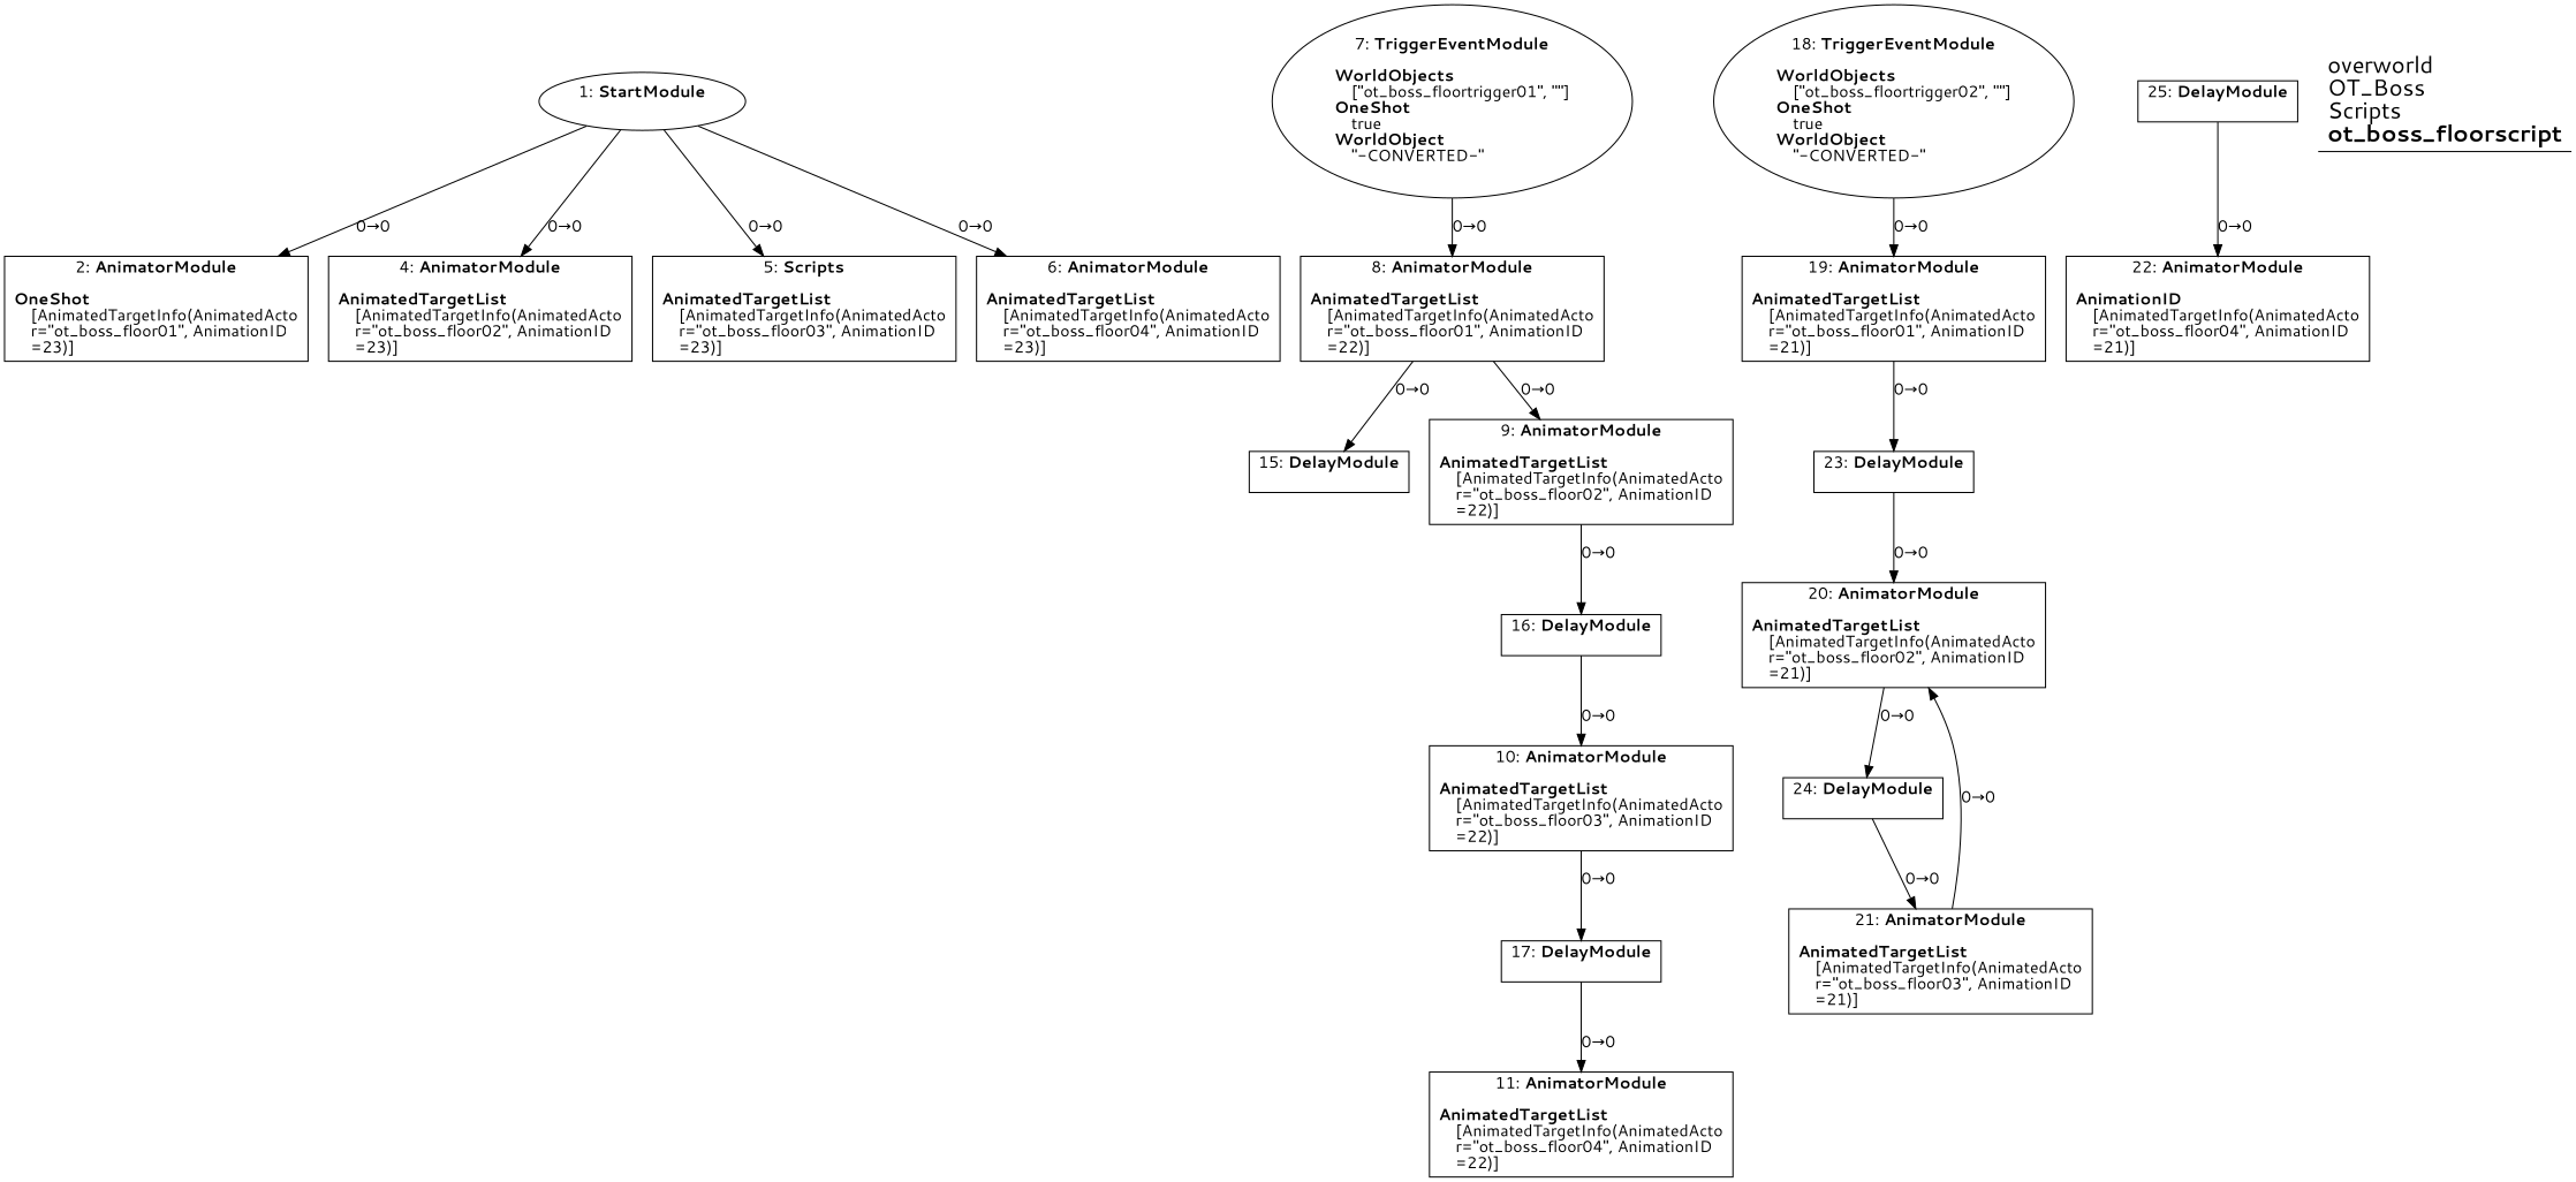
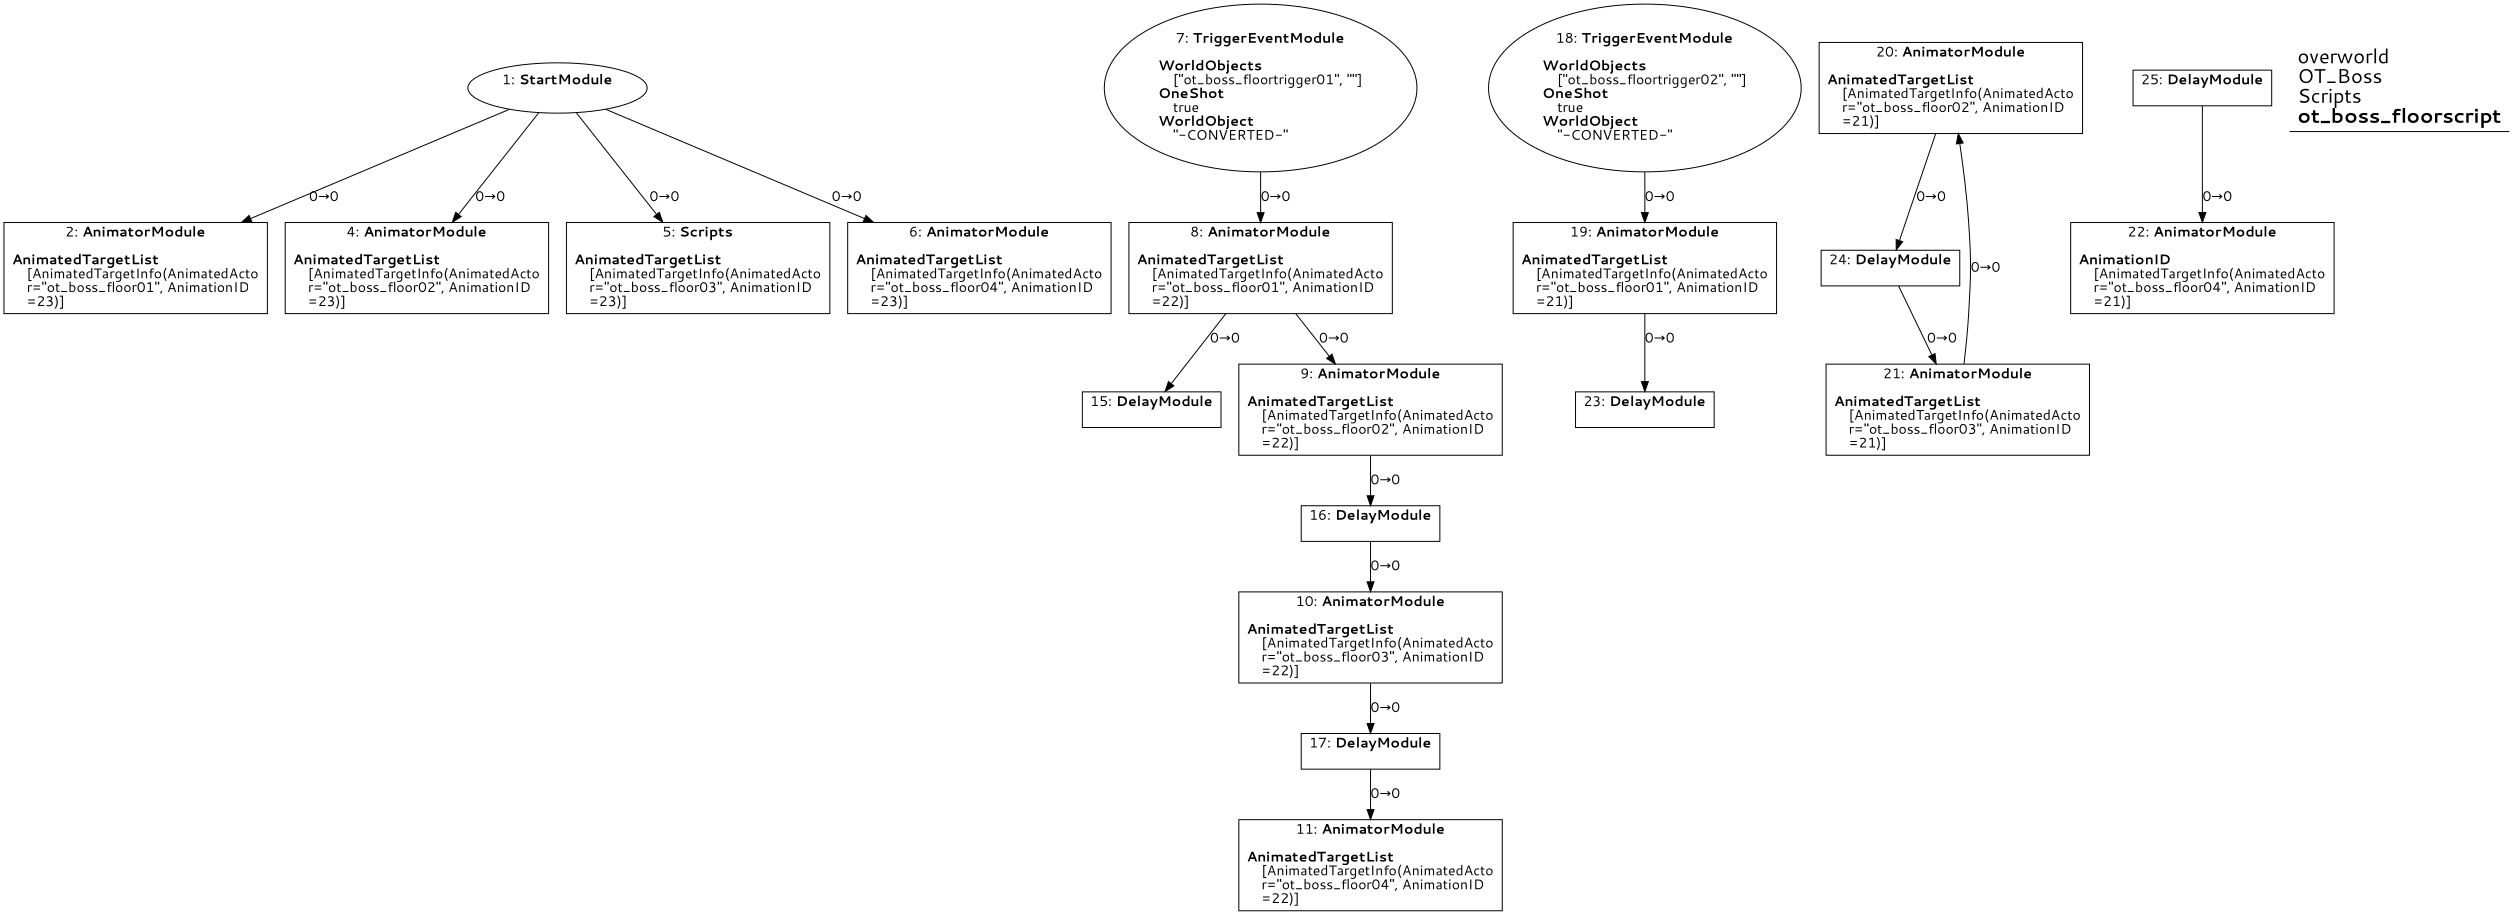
  digraph {
    fontname="Segoe UI"
    splines=spline
    node [fontname="Segoe UI" shape=box]
    edge [fontname="Segoe UI"]
    n1 [label=<1: <b>StartModule</b><br/><br/>> shape=oval]
-   n2 [label=<2: <b>AnimatorModule</b><br/><br/><b>OneShot</b><br align="left"/>    [AnimatedTargetInfo(AnimatedActo<br align="left"/>    r=&quot;ot_boss_floor01&quot;, AnimationID<br align="left"/>    =23)]<br align="left"/>>]
+   n2 [label=<2: <b>AnimatorModule</b><br/><br/><b>AnimatedTargetList</b><br align="left"/>    [AnimatedTargetInfo(AnimatedActo<br align="left"/>    r=&quot;ot_boss_floor01&quot;, AnimationID<br align="left"/>    =23)]<br align="left"/>>]
    n3 [label=<4: <b>AnimatorModule</b><br/><br/><b>AnimatedTargetList</b><br align="left"/>    [AnimatedTargetInfo(AnimatedActo<br align="left"/>    r=&quot;ot_boss_floor02&quot;, AnimationID<br align="left"/>    =23)]<br align="left"/>>]
    n4 [label=<5: <b>Scripts</b><br/><br/><b>AnimatedTargetList</b><br align="left"/>    [AnimatedTargetInfo(AnimatedActo<br align="left"/>    r=&quot;ot_boss_floor03&quot;, AnimationID<br align="left"/>    =23)]<br align="left"/>>]
    n5 [label=<6: <b>AnimatorModule</b><br/><br/><b>AnimatedTargetList</b><br align="left"/>    [AnimatedTargetInfo(AnimatedActo<br align="left"/>    r=&quot;ot_boss_floor04&quot;, AnimationID<br align="left"/>    =23)]<br align="left"/>>]
    n6 [label=<7: <b>TriggerEventModule</b><br/><br/><b>WorldObjects</b><br align="left"/>    [&quot;ot_boss_floortrigger01&quot;, &quot;&quot;]<br align="left"/><b>OneShot</b><br align="left"/>    true<br align="left"/><b>WorldObject</b><br align="left"/>    &quot;-CONVERTED-&quot;<br align="left"/>> shape=oval]
    n7 [label=<8: <b>AnimatorModule</b><br/><br/><b>AnimatedTargetList</b><br align="left"/>    [AnimatedTargetInfo(AnimatedActo<br align="left"/>    r=&quot;ot_boss_floor01&quot;, AnimationID<br align="left"/>    =22)]<br align="left"/>>]
    n8 [label=<15: <b>DelayModule</b><br/><br/>>]
    n9 [label=<9: <b>AnimatorModule</b><br/><br/><b>AnimatedTargetList</b><br align="left"/>    [AnimatedTargetInfo(AnimatedActo<br align="left"/>    r=&quot;ot_boss_floor02&quot;, AnimationID<br align="left"/>    =22)]<br align="left"/>>]
    n10 [label=<16: <b>DelayModule</b><br/><br/>>]
    n11 [label=<10: <b>AnimatorModule</b><br/><br/><b>AnimatedTargetList</b><br align="left"/>    [AnimatedTargetInfo(AnimatedActo<br align="left"/>    r=&quot;ot_boss_floor03&quot;, AnimationID<br align="left"/>    =22)]<br align="left"/>>]
    n12 [label=<17: <b>DelayModule</b><br/><br/>>]
    n13 [label=<11: <b>AnimatorModule</b><br/><br/><b>AnimatedTargetList</b><br align="left"/>    [AnimatedTargetInfo(AnimatedActo<br align="left"/>    r=&quot;ot_boss_floor04&quot;, AnimationID<br align="left"/>    =22)]<br align="left"/>>]
    n14 [label=<18: <b>TriggerEventModule</b><br/><br/><b>WorldObjects</b><br align="left"/>    [&quot;ot_boss_floortrigger02&quot;, &quot;&quot;]<br align="left"/><b>OneShot</b><br align="left"/>    true<br align="left"/><b>WorldObject</b><br align="left"/>    &quot;-CONVERTED-&quot;<br align="left"/>> shape=oval]
    n15 [label=<19: <b>AnimatorModule</b><br/><br/><b>AnimatedTargetList</b><br align="left"/>    [AnimatedTargetInfo(AnimatedActo<br align="left"/>    r=&quot;ot_boss_floor01&quot;, AnimationID<br align="left"/>    =21)]<br align="left"/>>]
    n16 [label=<23: <b>DelayModule</b><br/><br/>>]
    n17 [label=<20: <b>AnimatorModule</b><br/><br/><b>AnimatedTargetList</b><br align="left"/>    [AnimatedTargetInfo(AnimatedActo<br align="left"/>    r=&quot;ot_boss_floor02&quot;, AnimationID<br align="left"/>    =21)]<br align="left"/>>]
    n18 [label=<24: <b>DelayModule</b><br/><br/>>]
    n19 [label=<21: <b>AnimatorModule</b><br/><br/><b>AnimatedTargetList</b><br align="left"/>    [AnimatedTargetInfo(AnimatedActo<br align="left"/>    r=&quot;ot_boss_floor03&quot;, AnimationID<br align="left"/>    =21)]<br align="left"/>>]
    n20 [label=<25: <b>DelayModule</b><br/><br/>>]
    n21 [label=<22: <b>AnimatorModule</b><br/><br/><b>AnimationID</b><br align="left"/>    [AnimatedTargetInfo(AnimatedActo<br align="left"/>    r=&quot;ot_boss_floor04&quot;, AnimationID<br align="left"/>    =21)]<br align="left"/>>]
    n22 [label=<<font point-size="20">overworld<br align="left"/>OT_Boss<br align="left"/>Scripts<br align="left"/><b>ot_boss_floorscript</b><br align="left"/></font>> shape=underline]
    n1 -> n2 [label="0→0"]
    n1 -> n3 [label="0→0"]
    n1 -> n4 [label="0→0"]
    n1 -> n5 [label="0→0"]
    n6 -> n7 [label="0→0"]
    n7 -> n8 [label="0→0"]
    n7 -> n9 [label="0→0"]
    n9 -> n10 [label="0→0"]
    n10 -> n11 [label="0→0"]
    n11 -> n12 [label="0→0"]
    n12 -> n13 [label="0→0"]
    n14 -> n15 [label="0→0"]
    n15 -> n16 [label="0→0"]
-   n16 -> n17 [label="0→0"]
    n17 -> n18 [label="0→0"]
    n18 -> n19 [label="0→0"]
    n19 -> n17 [label="0→0"]
    n20 -> n21 [label="0→0"]
  }
